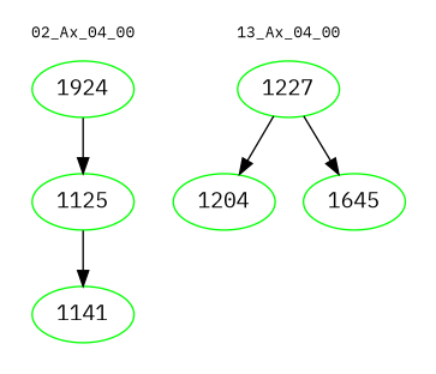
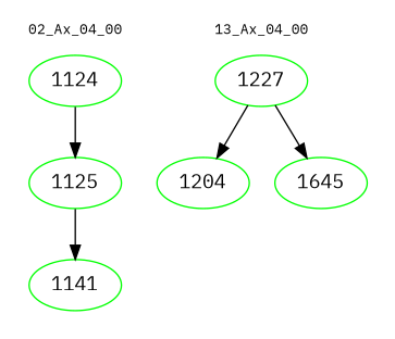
  digraph {
    fontname="IBM Plex Mono"
    node [color=green fontname="IBM Plex Mono"]
    edge [color=black fontname="IBM Plex Mono"]
    n1 [label=1125]
-   n2 [label=1924]
+   n2 [label=1124]
    n3 [label=1141]
    n4 [label=1227]
    n5 [label=1204]
    n6 [label=1645]
    subgraph cluster_1 {
      color=white
      fontsize=10
      label="02_Ax_04_00"
      n1
      n2
      n3
    }
    subgraph cluster_2 {
      color=white
      fontsize=10
      label="13_Ax_04_00"
      n4
      n5
      n6
    }
    n1 -> n3
    n2 -> n1
    n4 -> n5
    n4 -> n6
  }
